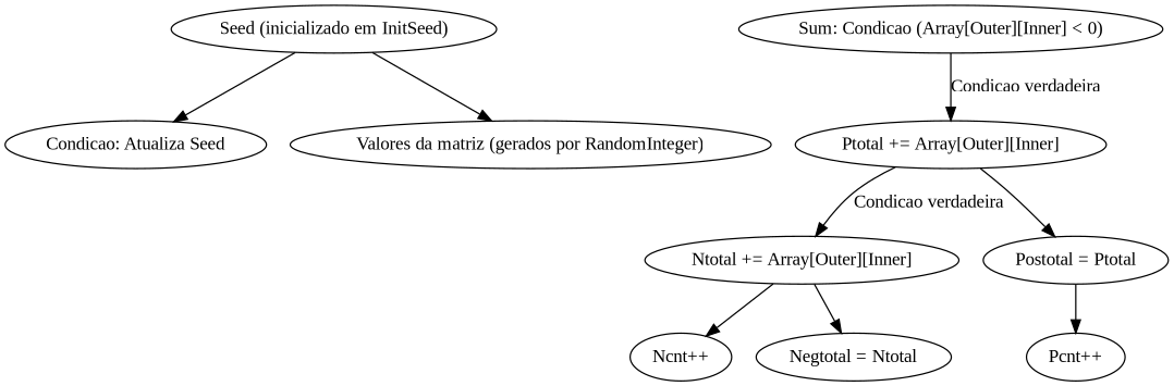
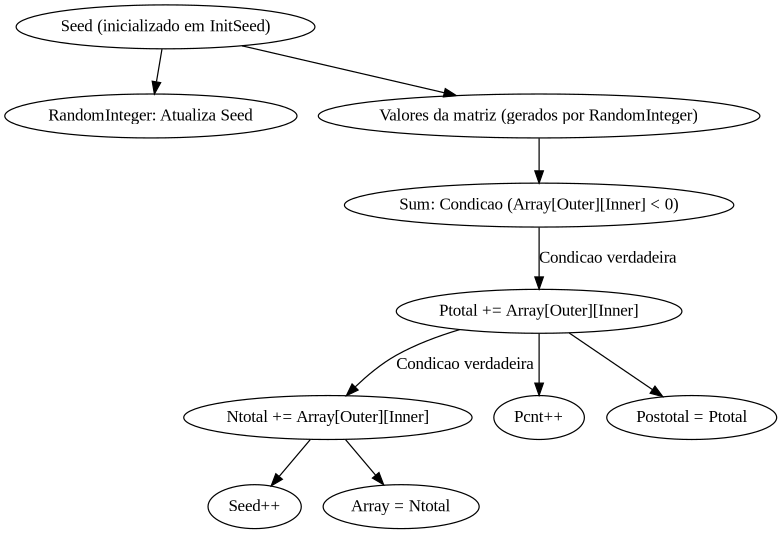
  digraph {
    fontname="Liberation Serif"
    node [fontname="Liberation Serif" shape=ellipse]
    edge [fontname="Liberation Serif"]
    n1 [label="Seed (inicializado em InitSeed)"]
-   n2 [label="Condicao: Atualiza Seed"]
+   n2 [label="RandomInteger: Atualiza Seed"]
    n3 [label="Valores da matriz (gerados por RandomInteger)"]
    n4 [label="Sum: Condicao (Array[Outer][Inner] < 0)"]
    n5 [label="Ptotal += Array[Outer][Inner]"]
    n6 [label="Ntotal += Array[Outer][Inner]"]
    n7 [label="Pcnt++"]
    n8 [label="Postotal = Ptotal"]
-   n9 [label="Ncnt++"]
-   n10 [label="Negtotal = Ntotal"]
+   n9 [label="Seed++"]
+   n10 [label="Array = Ntotal"]
    n1 -> n2
    n1 -> n3
+   n3 -> n4
    n4 -> n5 [label="Condicao verdadeira"]
    n5 -> n6 [label="Condicao verdadeira"]
-   n8 -> n7
+   n5 -> n7
    n5 -> n8
    n6 -> n9
    n6 -> n10
  }
